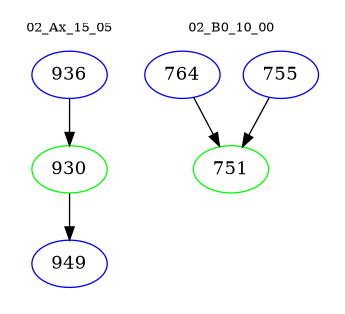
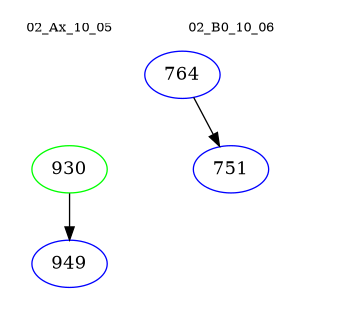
  digraph {
    node [color=blue]
    edge [color=black]
-   n1 [label=936]
    n2 [color=green label=930]
    n3 [label=949]
-   n4 [label=755]
-   n5 [color=green label=751]
+   n5 [label=751]
    n6 [label=764]
    subgraph cluster_1 {
      color=white
      fontsize=10
-     label="02_Ax_15_05"
-     n1
+     label="02_Ax_10_05"
      n2
      n3
    }
    subgraph cluster_2 {
      color=white
      fontsize=10
-     label="02_B0_10_00"
-     n4
+     label="02_B0_10_06"
      n5
      n6
    }
-   n1 -> n2
    n2 -> n3
-   n4 -> n5
    n6 -> n5
  }
